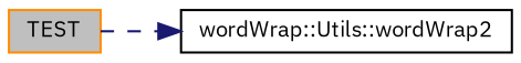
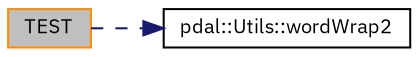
  digraph {
    rankdir=LR
    fontname="IBM Plex Sans"
    node [fontname="IBM Plex Sans" fontsize=10 shape=record style=filled]
    n1 [color=darkorange fillcolor=grey75 fontcolor=black height=0.2 label=TEST width=0.4]
-   n2 [color=black fillcolor=white height=0.2 label="wordWrap::Utils::wordWrap2" width=0.4]
+   n2 [color=black fillcolor=white height=0.2 label="pdal::Utils::wordWrap2" width=0.4]
    n1 -> n2 [color=midnightblue fontname="IBM Plex Sans" fontsize=10 labelfontname=Helvetica labelfontsize=10 style=dashed]
  }
